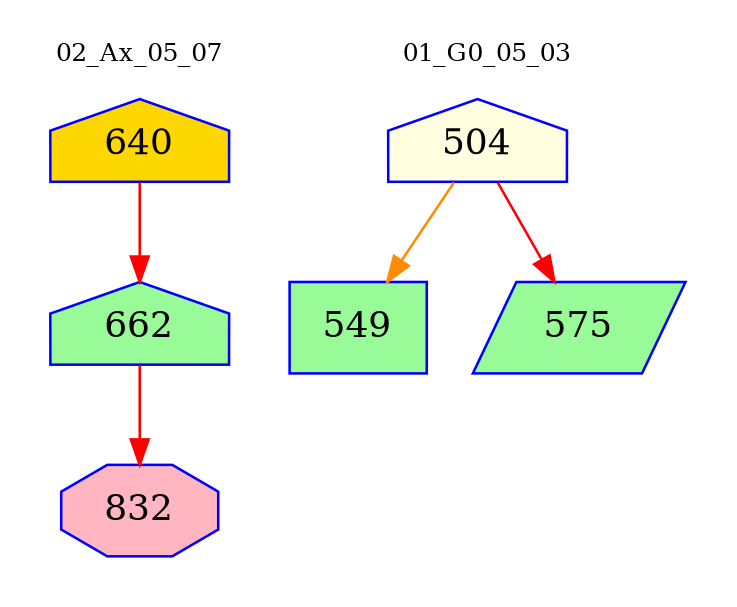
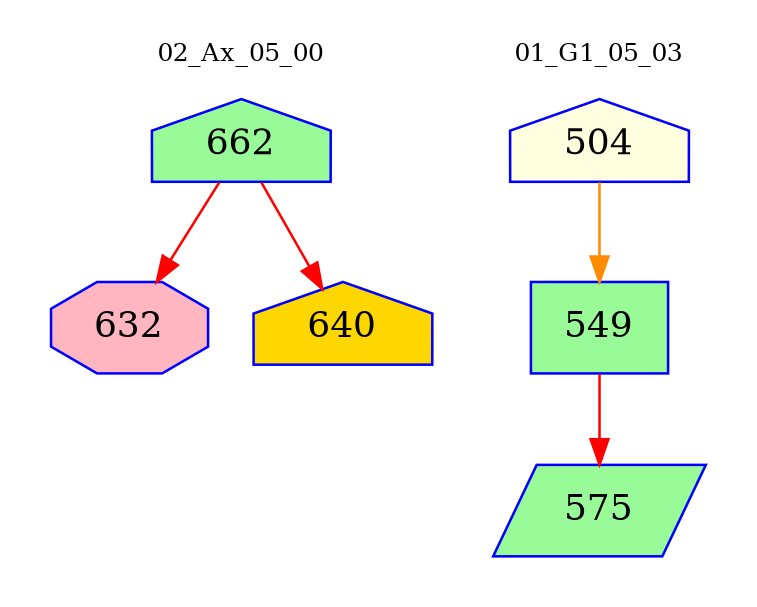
  digraph {
    node [color=blue fillcolor=palegreen shape=house style=filled]
    edge [color=red]
    n1 [label=662]
-   n2 [fillcolor=lightpink label=832 shape=octagon]
+   n2 [fillcolor=lightpink label=632 shape=octagon]
    n3 [fillcolor=gold label=640]
    n4 [fillcolor=lightyellow label=504]
    n5 [label=549 shape=box]
    n6 [label=575 shape=parallelogram]
    subgraph cluster_1 {
      color=white
      fontsize=10
-     label="02_Ax_05_07"
+     label="02_Ax_05_00"
      n1
      n2
      n3
    }
    subgraph cluster_2 {
      color=white
      fontsize=10
-     label="01_G0_05_03"
+     label="01_G1_05_03"
      n4
      n5
      n6
    }
    n1 -> n2
-   n3 -> n1
+   n1 -> n3
    n4 -> n5 [color=darkorange]
-   n4 -> n6
+   n5 -> n6
  }
